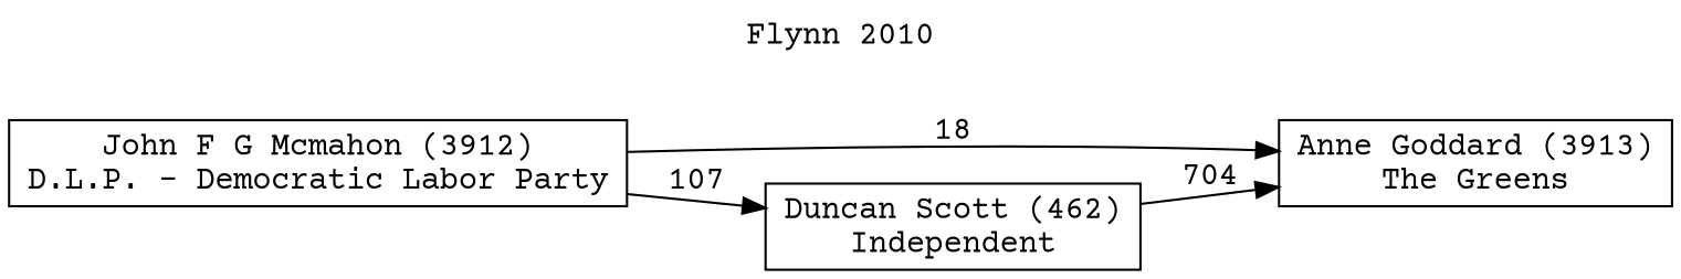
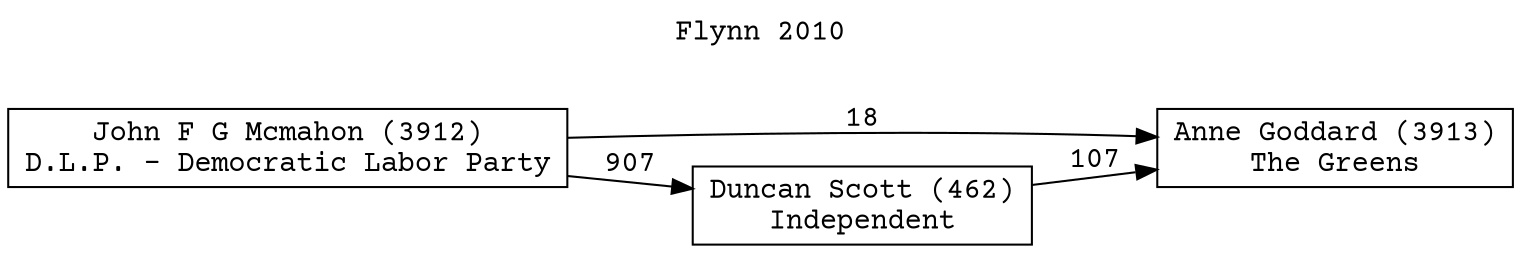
  digraph {
    fontname="Courier Prime"
    label="Flynn 2010"
    labelloc=t
    mclimit=10
    rankdir=LR
    node [fontname="Courier Prime" shape=box]
    edge [fontname="Courier Prime"]
    n1 [label="Anne Goddard (3913)\nThe Greens"]
    n2 [label="Duncan Scott (462)\nIndependent"]
    n3 [label="John F G Mcmahon (3912)\nD.L.P. - Democratic Labor Party"]
-   n2 -> n1 [label=704]
+   n2 -> n1 [label=107]
    n3 -> n1 [label=18]
-   n3 -> n2 [label=107]
+   n3 -> n2 [label=907]
  }
